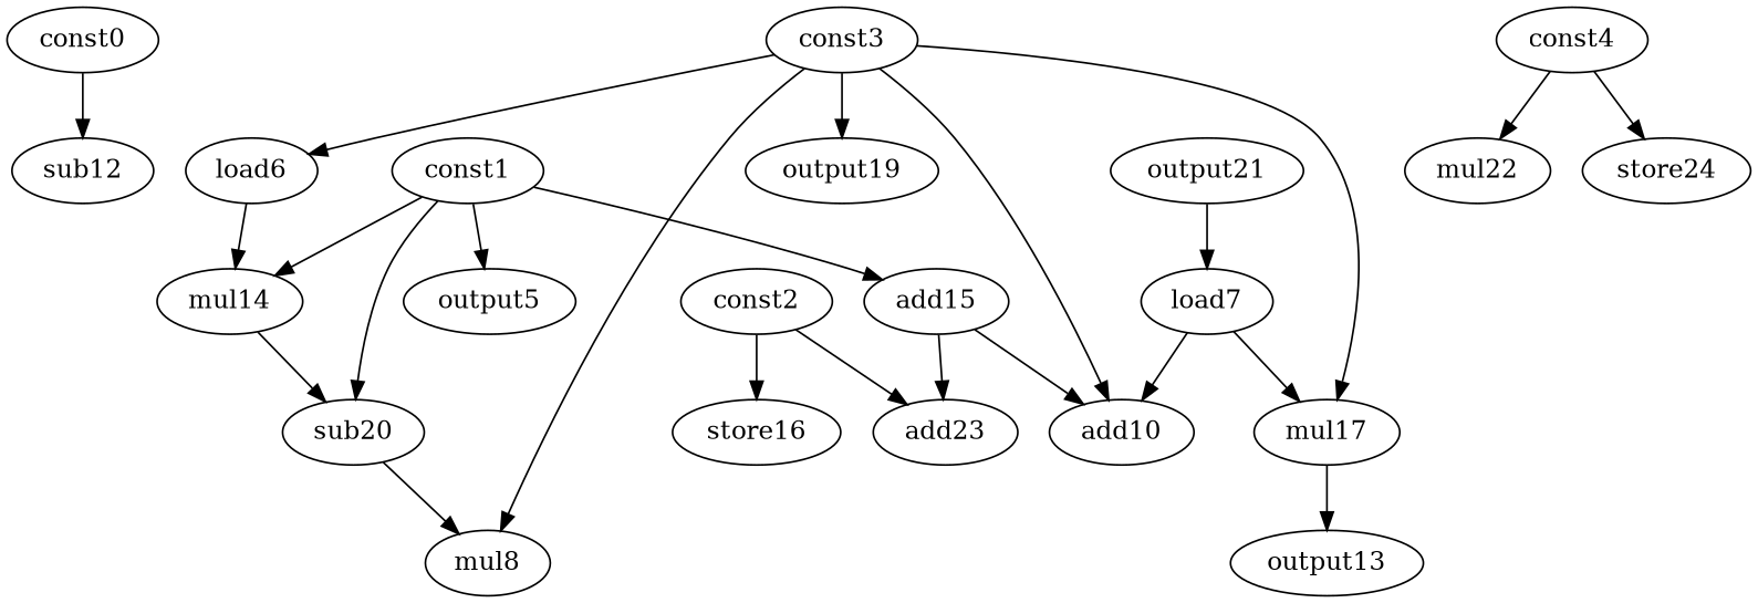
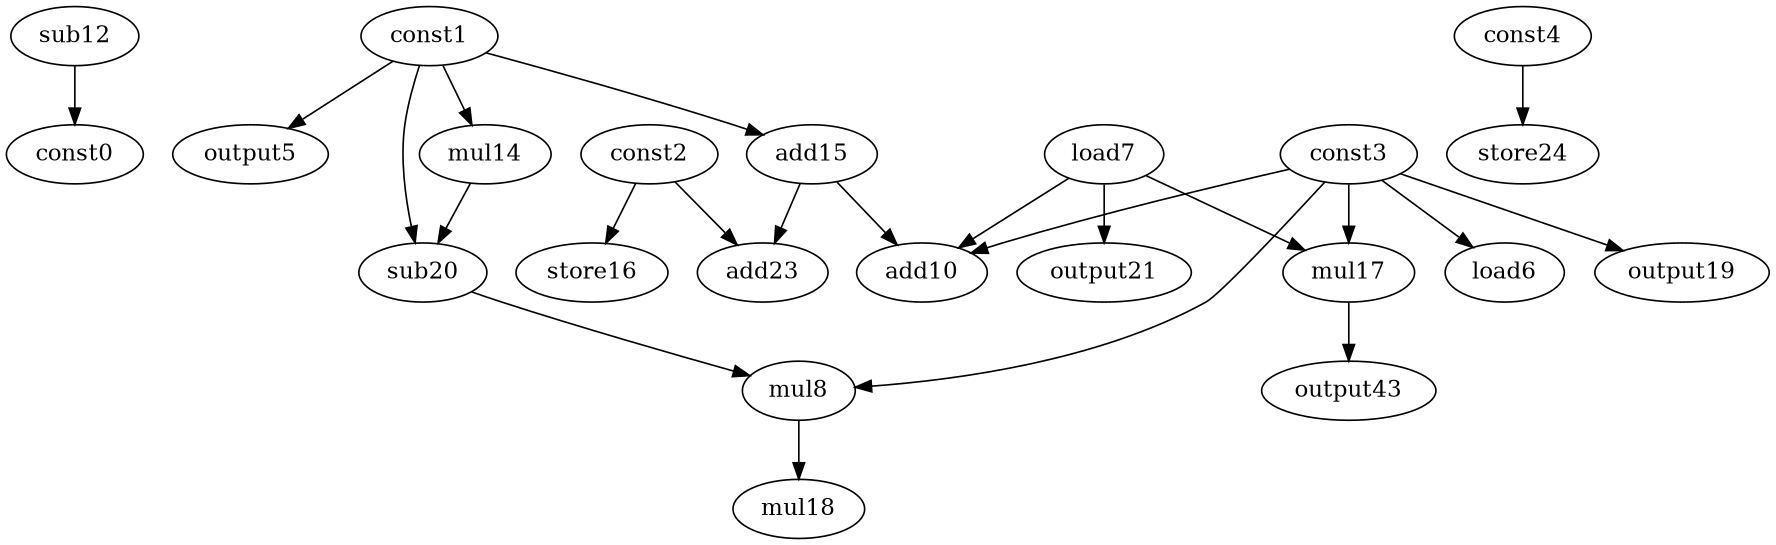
  digraph {
    node [opcode=const]
    edge [operand=0]
    const0
    sub12 [opcode=sub]
    const1
    output5 [opcode=output]
    mul14 [opcode=mul]
    add15 [opcode=add]
    sub20 [opcode=sub]
    add23 [opcode=add]
    add10 [opcode=add]
    mul8 [opcode=mul]
    const2
    store16 [opcode=store]
    const3
    load6 [opcode=load]
    mul17 [opcode=mul]
    output19 [opcode=output]
-   output13 [opcode=output]
+   mul18 [opcode=mul]
+   output13 [opcode=output label=output43]
    const4
-   mul22 [opcode=mul]
    store24 [opcode=store]
    load7 [opcode=load]
    output21 [opcode=output]
-   const0 -> sub12
+   sub12 -> const0
    const1 -> output5
    const1 -> mul14
    const1 -> add15
    const1 -> sub20
    mul14 -> sub20 [operand=1]
    add15 -> add23 [operand=1]
    add15 -> add10 [operand=1]
    sub20 -> mul8 [operand=1]
+   mul8 -> mul18
    const2 -> add23
    const2 -> store16 [operand=1]
    const3 -> add10
    const3 -> mul8
    const3 -> load6
    const3 -> mul17
    const3 -> output19
-   load6 -> mul14 [operand=1]
    mul17 -> output13
-   const4 -> mul22
    const4 -> store24
    load7 -> add10 [operand=1]
    load7 -> mul17 [operand=1]
-   output21 -> load7
+   load7 -> output21
  }
